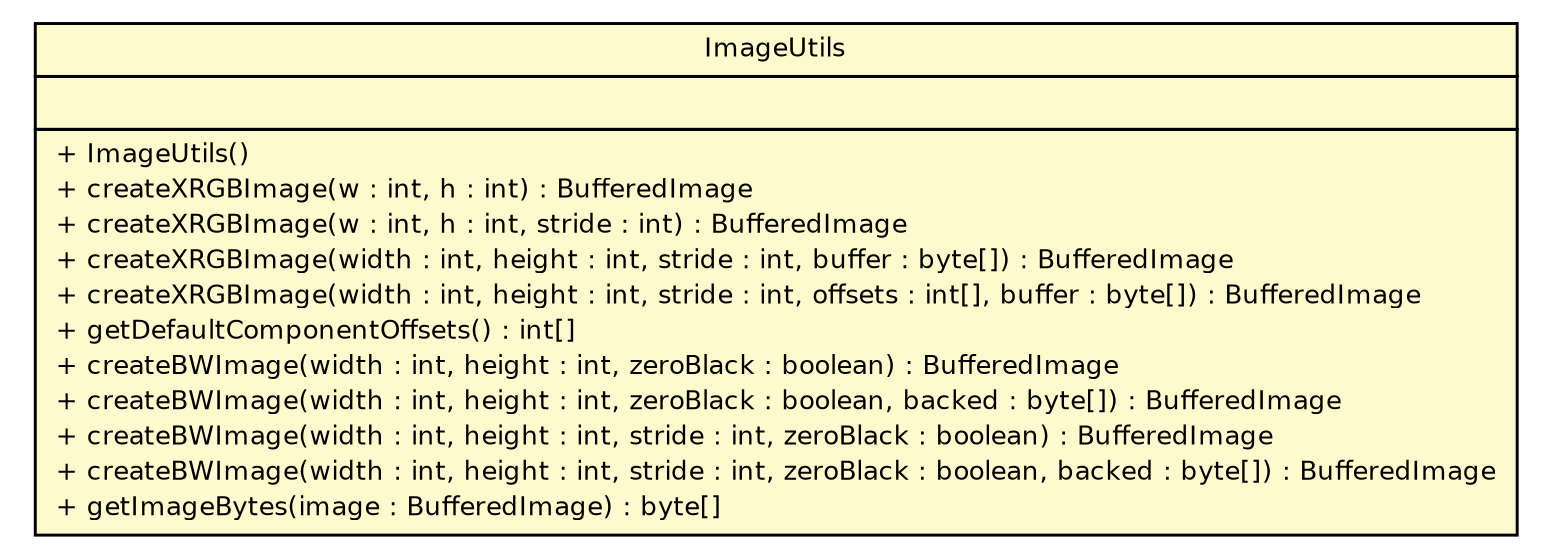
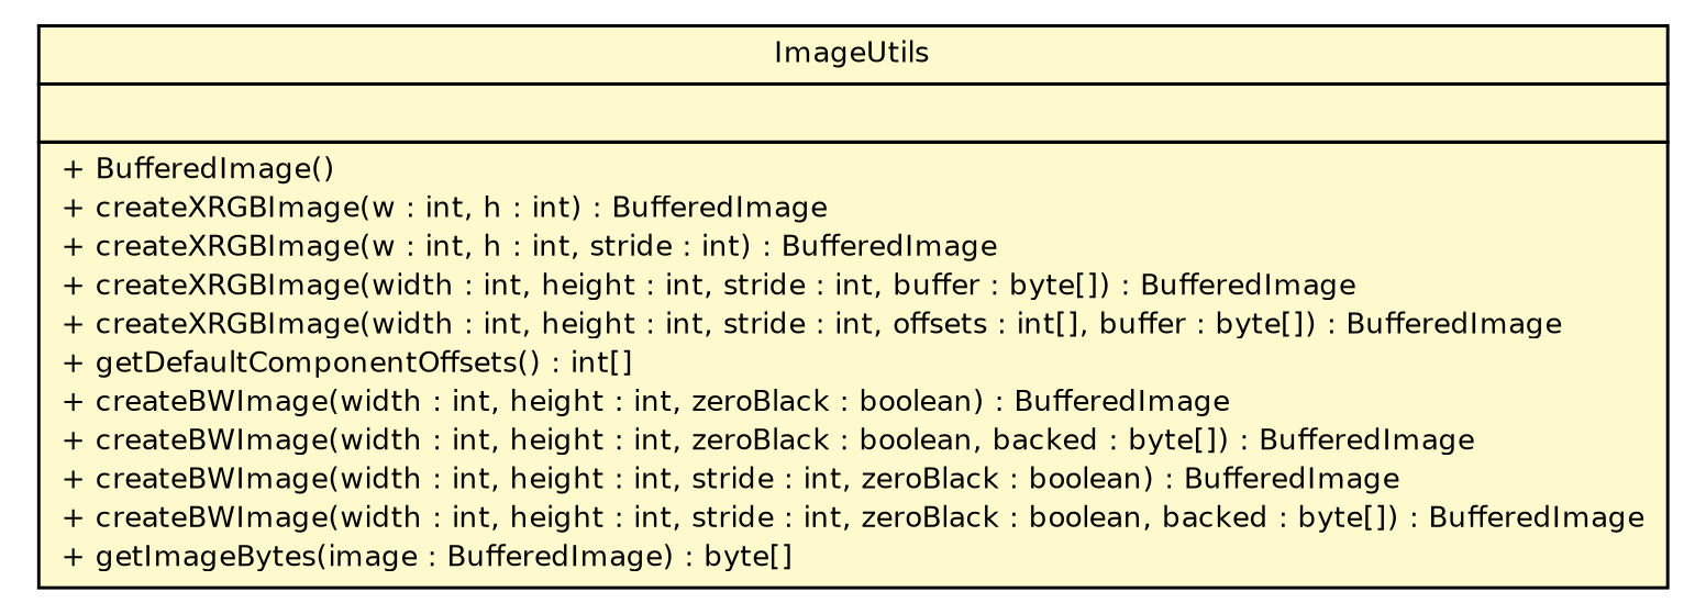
  digraph {
    nodesep=0.25
    ranksep=0.5
    rankdir=LR
-   n1 [fontcolor=black fontname=Helvetica fontsize=9.0 label=<<table title="ev3dev.hardware.display.ImageUtils" border="0" cellborder="1" cellspacing="0" cellpadding="2" port="p" bgcolor="lemonChiffon" href="./ImageUtils.html"> 		<tr><td><table border="0" cellspacing="0" cellpadding="1"> <tr><td align="center" balign="center"> ImageUtils </td></tr> 		</table></td></tr> 		<tr><td><table border="0" cellspacing="0" cellpadding="1"> <tr><td align="left" balign="left">  </td></tr> 		</table></td></tr> 		<tr><td><table border="0" cellspacing="0" cellpadding="1"> <tr><td align="left" balign="left"> + ImageUtils() </td></tr> <tr><td align="left" balign="left"> + createXRGBImage(w : int, h : int) : BufferedImage </td></tr> <tr><td align="left" balign="left"> + createXRGBImage(w : int, h : int, stride : int) : BufferedImage </td></tr> <tr><td align="left" balign="left"> + createXRGBImage(width : int, height : int, stride : int, buffer : byte[]) : BufferedImage </td></tr> <tr><td align="left" balign="left"> + createXRGBImage(width : int, height : int, stride : int, offsets : int[], buffer : byte[]) : BufferedImage </td></tr> <tr><td align="left" balign="left"> + getDefaultComponentOffsets() : int[] </td></tr> <tr><td align="left" balign="left"> + createBWImage(width : int, height : int, zeroBlack : boolean) : BufferedImage </td></tr> <tr><td align="left" balign="left"> + createBWImage(width : int, height : int, zeroBlack : boolean, backed : byte[]) : BufferedImage </td></tr> <tr><td align="left" balign="left"> + createBWImage(width : int, height : int, stride : int, zeroBlack : boolean) : BufferedImage </td></tr> <tr><td align="left" balign="left"> + createBWImage(width : int, height : int, stride : int, zeroBlack : boolean, backed : byte[]) : BufferedImage </td></tr> <tr><td align="left" balign="left"> + getImageBytes(image : BufferedImage) : byte[] </td></tr> 		</table></td></tr> 		</table>> shape=plaintext]
+   n1 [fontcolor=black fontname=Helvetica fontsize=9.0 label=<<table title="ev3dev.hardware.display.ImageUtils" border="0" cellborder="1" cellspacing="0" cellpadding="2" port="p" bgcolor="lemonChiffon" href="./ImageUtils.html"> 		<tr><td><table border="0" cellspacing="0" cellpadding="1"> <tr><td align="center" balign="center"> ImageUtils </td></tr> 		</table></td></tr> 		<tr><td><table border="0" cellspacing="0" cellpadding="1"> <tr><td align="left" balign="left">  </td></tr> 		</table></td></tr> 		<tr><td><table border="0" cellspacing="0" cellpadding="1"> <tr><td align="left" balign="left"> + BufferedImage() </td></tr> <tr><td align="left" balign="left"> + createXRGBImage(w : int, h : int) : BufferedImage </td></tr> <tr><td align="left" balign="left"> + createXRGBImage(w : int, h : int, stride : int) : BufferedImage </td></tr> <tr><td align="left" balign="left"> + createXRGBImage(width : int, height : int, stride : int, buffer : byte[]) : BufferedImage </td></tr> <tr><td align="left" balign="left"> + createXRGBImage(width : int, height : int, stride : int, offsets : int[], buffer : byte[]) : BufferedImage </td></tr> <tr><td align="left" balign="left"> + getDefaultComponentOffsets() : int[] </td></tr> <tr><td align="left" balign="left"> + createBWImage(width : int, height : int, zeroBlack : boolean) : BufferedImage </td></tr> <tr><td align="left" balign="left"> + createBWImage(width : int, height : int, zeroBlack : boolean, backed : byte[]) : BufferedImage </td></tr> <tr><td align="left" balign="left"> + createBWImage(width : int, height : int, stride : int, zeroBlack : boolean) : BufferedImage </td></tr> <tr><td align="left" balign="left"> + createBWImage(width : int, height : int, stride : int, zeroBlack : boolean, backed : byte[]) : BufferedImage </td></tr> <tr><td align="left" balign="left"> + getImageBytes(image : BufferedImage) : byte[] </td></tr> 		</table></td></tr> 		</table>> shape=plaintext]
  }
